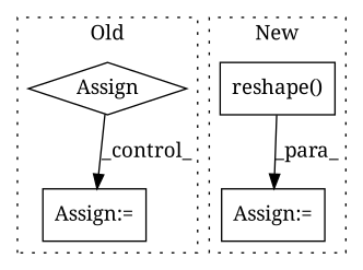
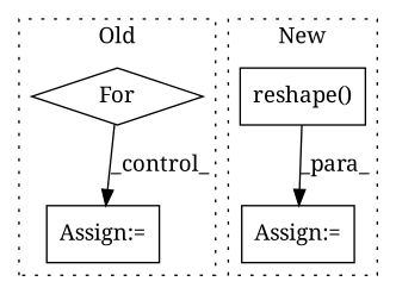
  digraph {
    fontname="Noto Serif"
    node [a=68 l=3 shape=box fontname="Noto Serif"]
    edge [fontname="Noto Serif"]
-   n1 [a=107 l="4,48" label=Assign s="10856,10877" shape=diamond]
+   n1 [a=107 l="4,48" label=For s="10856,10877" shape=diamond]
    n2 [label="Assign:=" s=11000]
    n3 [a=75 l="114,1" label="reshape()" s="10606,10722"]
    n4 [label="Assign:=" s=11518]
    subgraph cluster_1 {
      label=Old
      style=dotted
      n1
      n2
    }
    subgraph cluster_2 {
      label=New
      style=dotted
      n3
      n4
    }
    n1 -> n2 [label=_control_]
    n3 -> n4 [label=_para_]
  }
